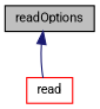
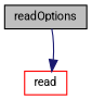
  digraph {
    rankdir=TB
    fontname=Roboto
    node [fontname=Roboto fontsize=10 shape=record]
    n1 [color=black fillcolor=grey75 fontcolor=black height=0.2 label=readOptions style=filled width=0.4]
    n2 [color=red height=0.2 label=read width=0.4]
-   n1 -> n2 [color=midnightblue dir=back fontname=Roboto fontsize=10 labelfontname=FreeSans labelfontsize=10 style=solid]
+   n2 -> n1 [color=midnightblue dir=back fontname=Roboto fontsize=10 labelfontname=FreeSans labelfontsize=10 style=solid]
  }
